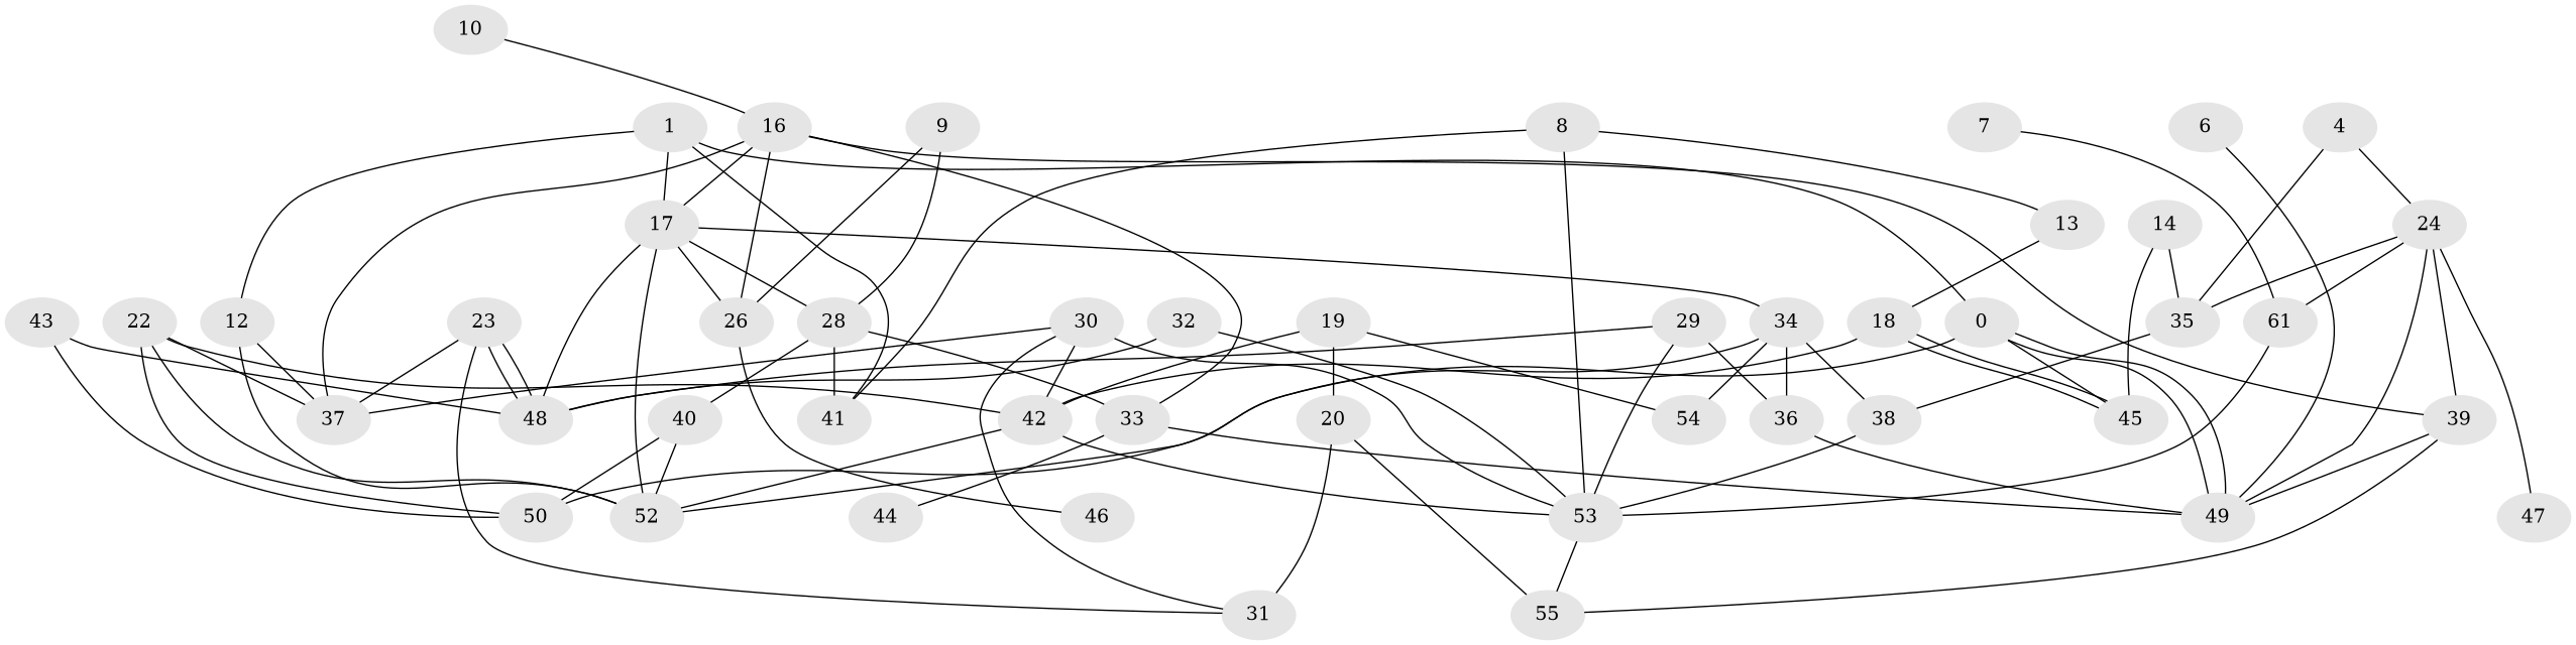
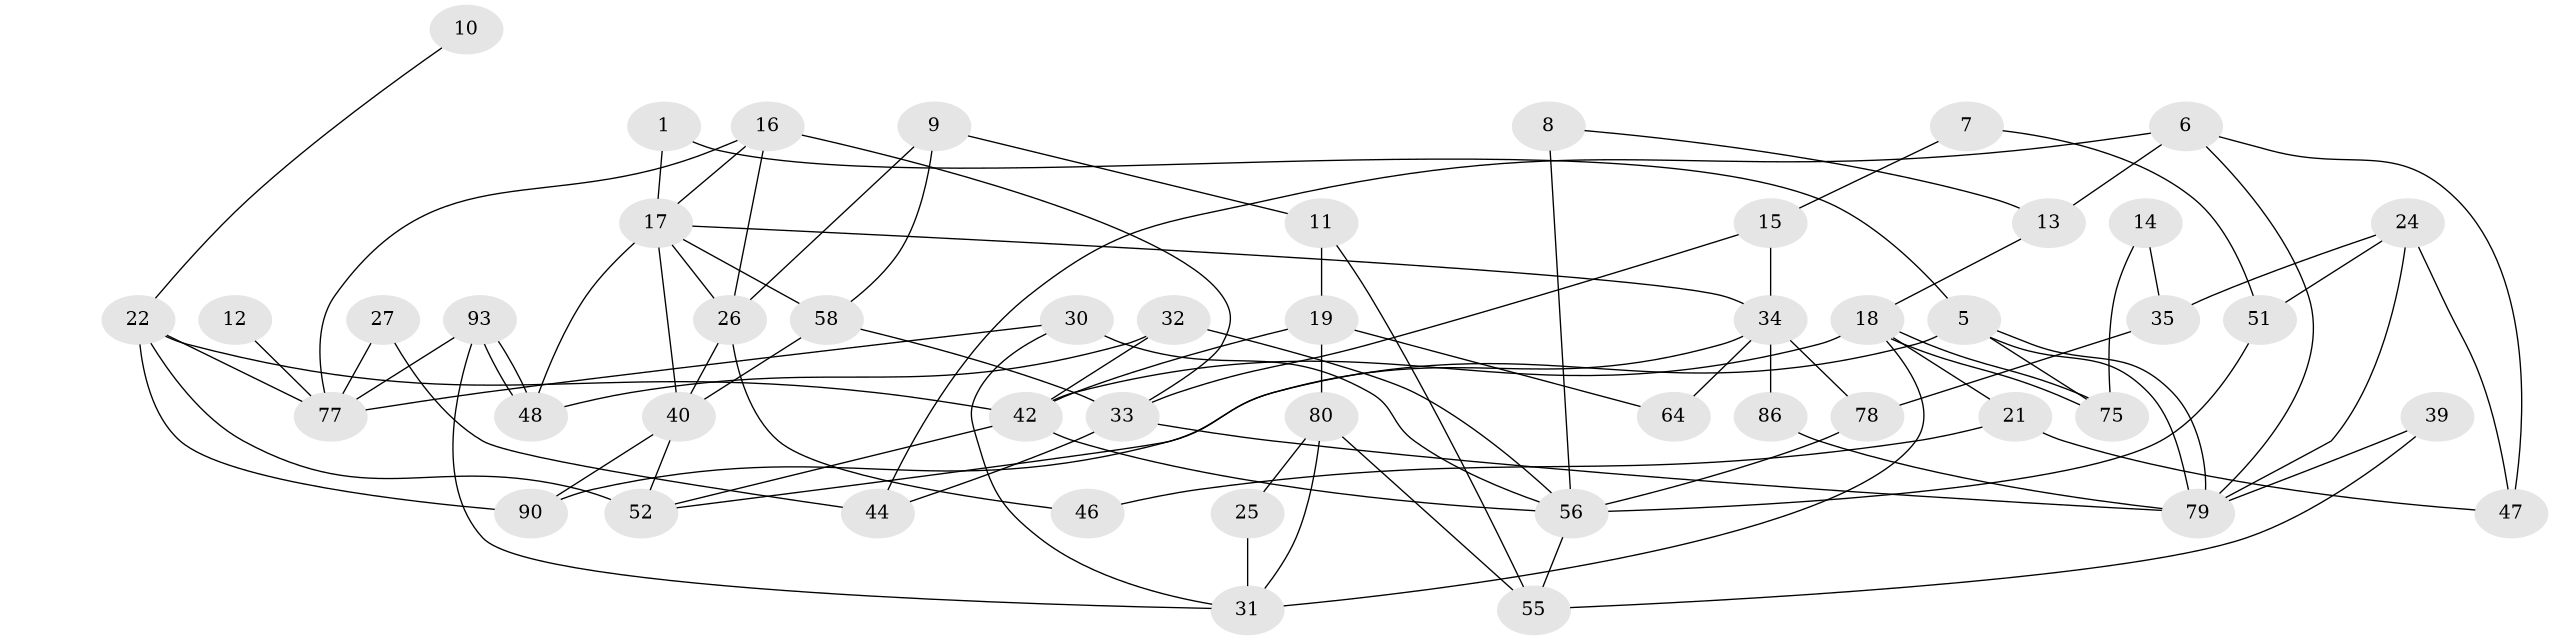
  graph {
    node [color=gray90 style=filled]
    1
-   5 [label=0]
+   5
    12
    17
-   41
-   45
-   49
-   50
-   37
+   45 [label=75]
+   49 [label=79]
+   50 [label=90]
+   37 [label=77]
    52
    26
-   28
+   28 [label=58]
    34
    48
    10
    16
-   51 [label=61]
-   53
-   29
-   36
-   4
+   51
+   53 [label=56]
+   36 [label=86]
    24
    35
    47
    39
-   38
+   38 [label=78]
    6
    44
    13
    18
    7
+   15
    33
    8
    55
    9
+   11
    19
    46
    40
    42
-   20
-   54
+   20 [label=80]
+   54 [label=64]
+   21
    31
    14
+   25
    22
-   23
+   23 [label=93]
+   27
    30
    32
-   43
    1 -- 5
-   1 -- 12
    1 -- 17
-   1 -- 41
    5 -- 45
    5 -- 49
    5 -- 49
    5 -- 50
    12 -- 37
-   12 -- 52
-   17 -- 52
+   17 -- 40
    17 -- 26
    17 -- 28
    17 -- 34
    17 -- 48
    26 -- 46
-   28 -- 41
+   26 -- 40
    28 -- 33
    28 -- 40
    34 -- 52
    34 -- 36
    34 -- 38
    34 -- 54
-   10 -- 16
+   10 -- 22
    16 -- 17
    16 -- 37
    16 -- 26
-   16 -- 39
    16 -- 33
    51 -- 53
    53 -- 55
-   29 -- 48
-   29 -- 53
-   29 -- 36
    36 -- 49
-   4 -- 24
-   4 -- 35
    24 -- 49
    24 -- 51
    24 -- 35
    24 -- 47
-   24 -- 39
    35 -- 38
    39 -- 49
    39 -- 55
    38 -- 53
    6 -- 49
+   6 -- 47
+   6 -- 44
+   6 -- 13
    13 -- 18
    18 -- 45
    18 -- 45
    18 -- 42
+   18 -- 21
+   18 -- 31
    7 -- 51
+   7 -- 15
+   15 -- 34
+   15 -- 33
    33 -- 49
    33 -- 44
-   8 -- 41
    8 -- 53
    8 -- 13
    9 -- 26
    9 -- 28
+   9 -- 11
+   11 -- 55
+   11 -- 19
    19 -- 42
    19 -- 20
    19 -- 54
    40 -- 50
    40 -- 52
    42 -- 52
    42 -- 53
    20 -- 55
    20 -- 31
+   20 -- 25
+   21 -- 47
+   21 -- 46
    14 -- 45
    14 -- 35
+   25 -- 31
    22 -- 50
    22 -- 37
    22 -- 52
    22 -- 42
    23 -- 37
    23 -- 48
    23 -- 48
    23 -- 31
+   27 -- 37
+   27 -- 44
    30 -- 37
    30 -- 53
    30 -- 31
    32 -- 48
    32 -- 53
-   30 -- 42
-   43 -- 50
-   43 -- 48
+   32 -- 42
  }
